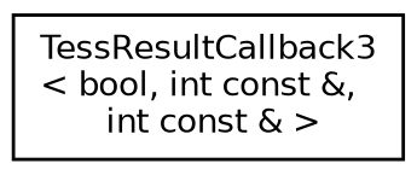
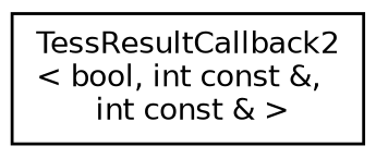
  digraph {
    rankdir=TB
-   n1 [color=black fillcolor=white fontname=Helvetica fontsize=10 height=0.2 label="TessResultCallback3\l\< bool, int const &,\l int const & \>" shape=record style=filled width=0.4]
+   n1 [color=black fillcolor=white fontname=Helvetica fontsize=10 height=0.2 label="TessResultCallback2\l\< bool, int const &,\l int const & \>" shape=record style=filled width=0.4]
  }
